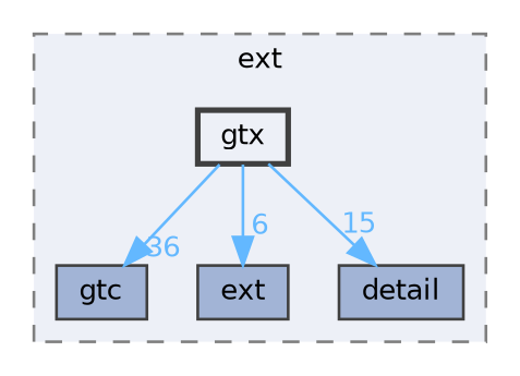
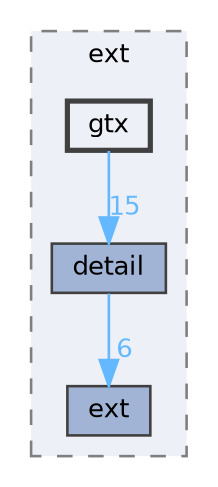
  digraph {
    compound=true
    node [color=grey25 fillcolor="#a2b4d6" fontname=Helvetica fontsize=10 shape=box style=filled]
    edge [color=steelblue1 fontcolor=steelblue1 fontname=Helvetica fontsize=10 labeldistance=1.5 labelfontname=Helvetica labelfontsize=10]
-   n1 [height=0.2 label=gtc width=0.4]
    n2 [height=0.2 label=ext width=0.4]
    n3 [height=0.2 label=detail width=0.4]
    n4 [fillcolor="#edf0f7" height=0.2 label=gtx style="filled,bold" width=0.4]
    subgraph cluster_1 {
      bgcolor="#edf0f7"
      fontname=Helvetica
      fontsize=10
      label=ext
      pencolor=grey50
      style="filled,dashed"
-     n1
      n2
      n3
      n4
    }
-   n4 -> n1 [headlabel=36]
-   n4 -> n2 [headlabel=6]
+   n3 -> n2 [headlabel=6]
    n4 -> n3 [headlabel=15]
  }
